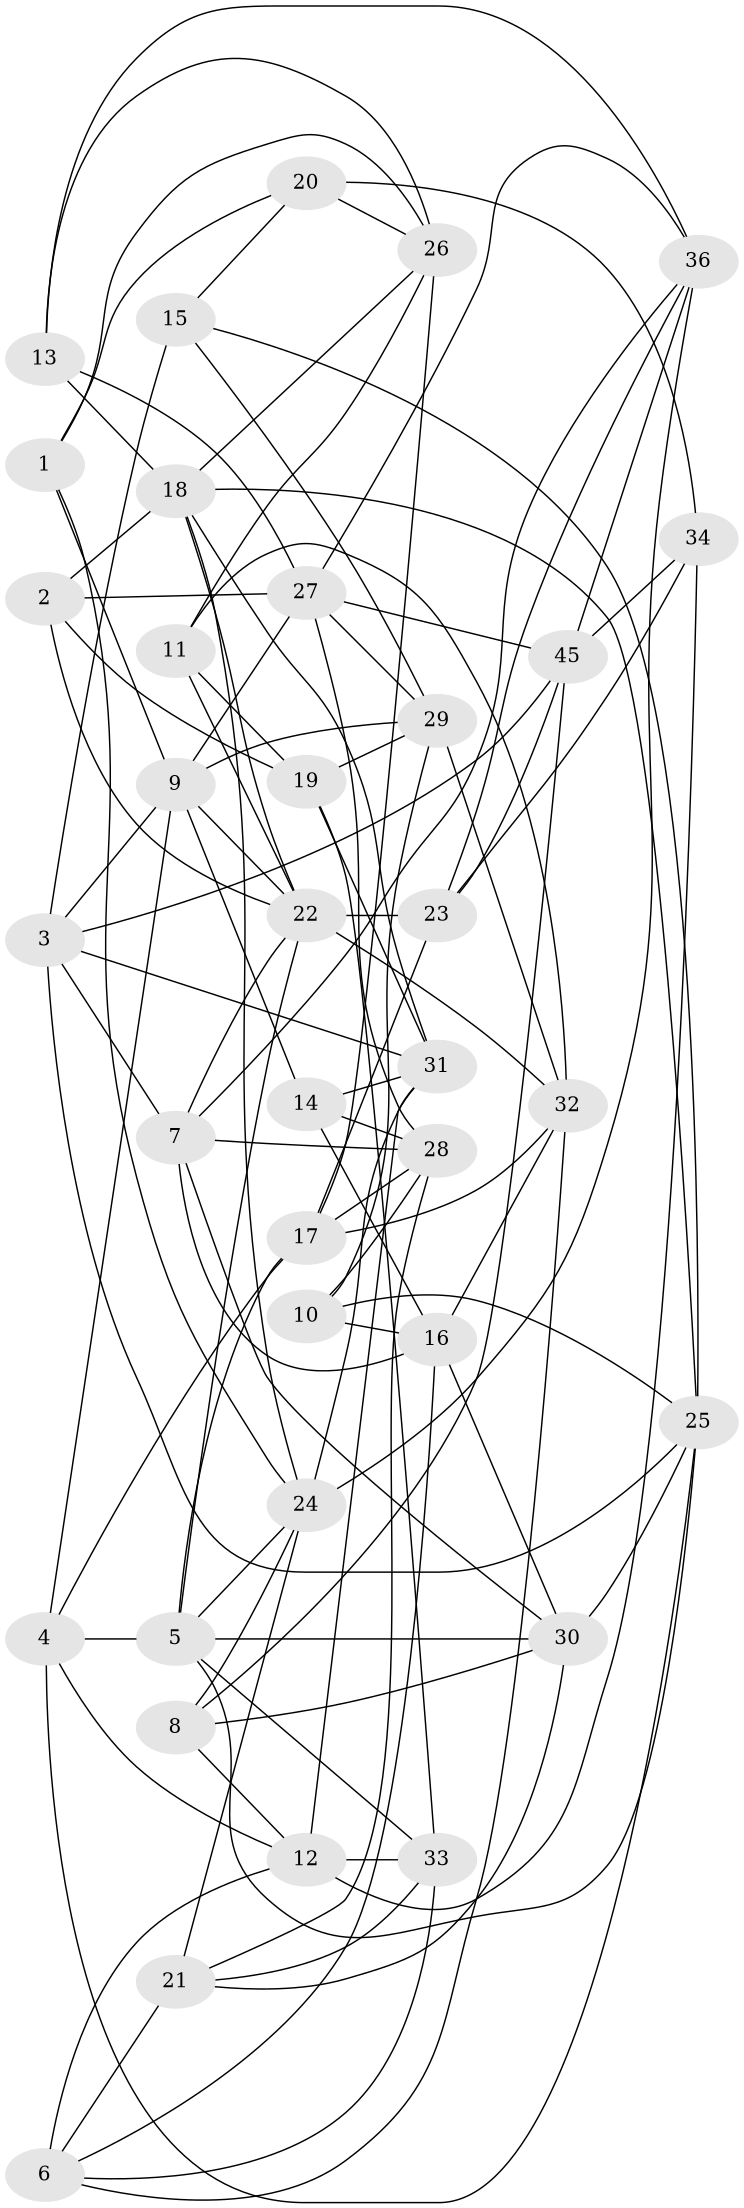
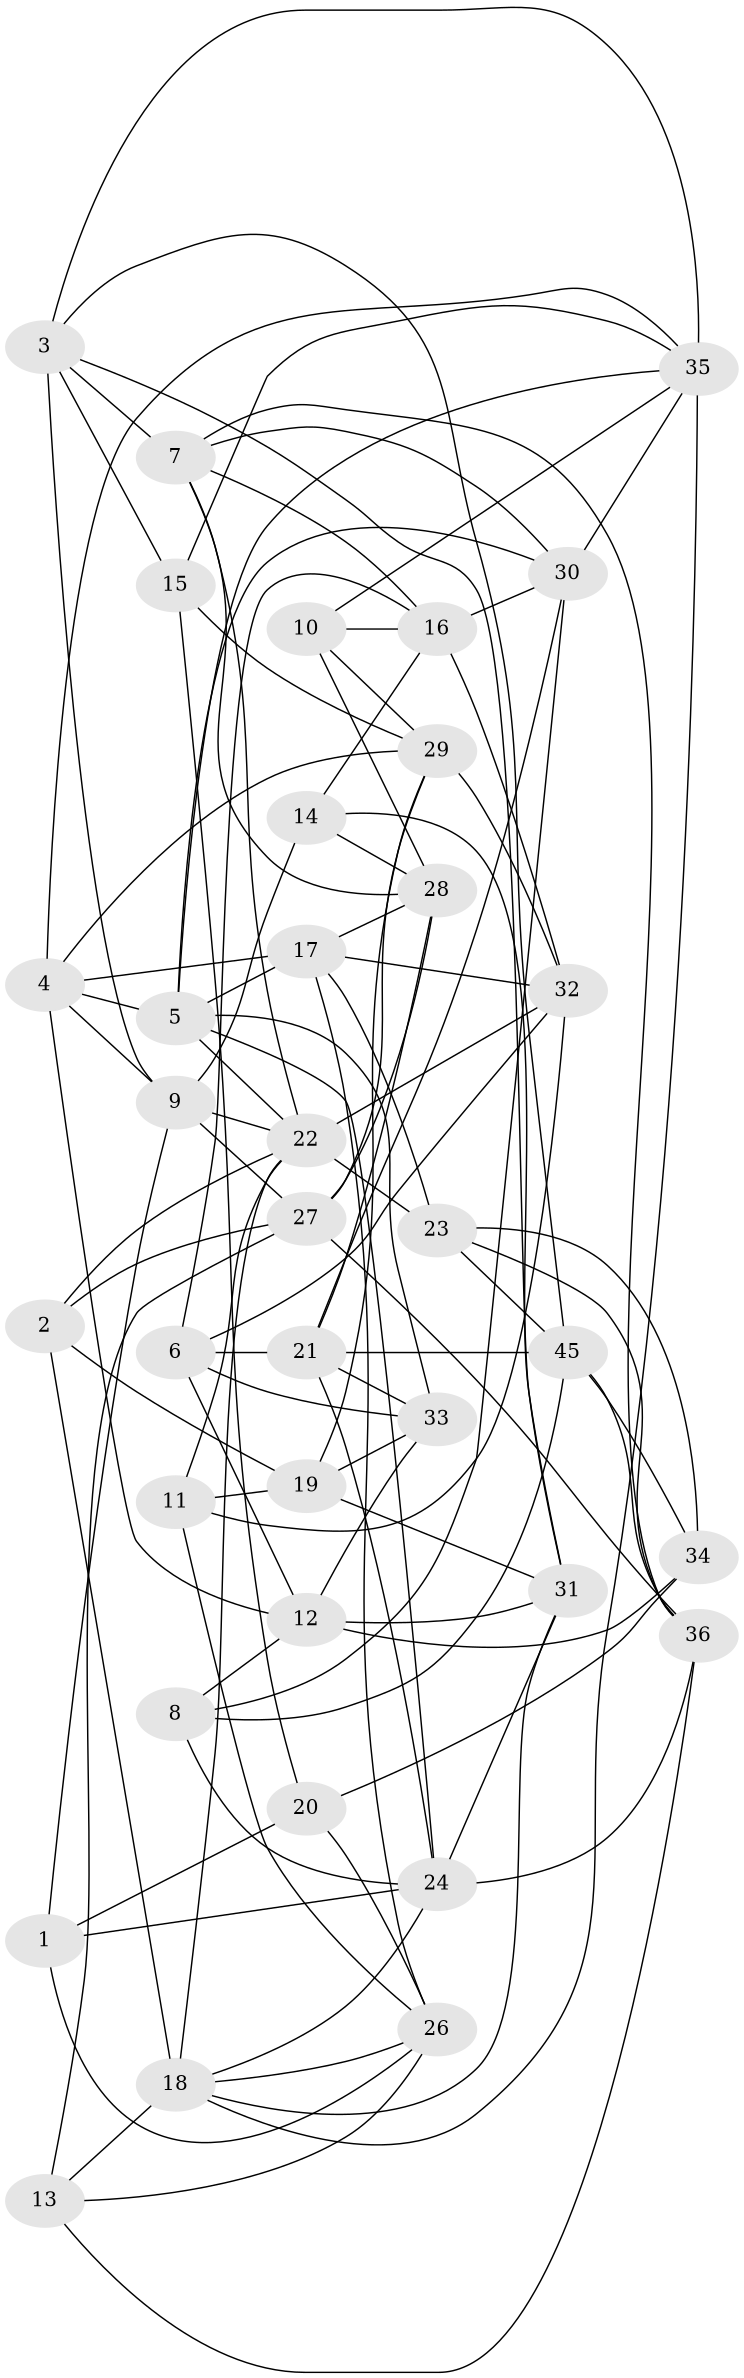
  graph {
    rankdir=LR
    node [color=gray90 style=filled]
    edge [weight=1.0]
    1
    9
    20
    24
    26
    22
    27
    14
    34
    31
    36
    2
    18
    19
-   35 [label=25]
+   35
    29
    33
    32
    23
    28
    3
    7
    15
    n24 [label=45]
    16
    30
    4
    5
    12
    17
    6
    21
    8
    10
    11
    13
    1 -- 9
    1 -- 20
    1 -- 24
    1 -- 26
    9 -- 22
    9 -- 27
    9 -- 14
    20 -- 26
    20 -- 34 [weight=3.0]
    24 -- 31
    24 -- 36
    22 -- 32
    22 -- 23
    27 -- 36
    27 -- 29
    27 -- 28
    14 -- 31
    14 -- 28
    14 -- 16
    2 -- 22
    2 -- 27
    2 -- 18
    2 -- 19
    18 -- 24
    18 -- 26
    18 -- 22
    18 -- 31
    18 -- 35 [weight=2.0]
    19 -- 31
    19 -- 29
    19 -- 33
    29 -- 32
    23 -- 34
    23 -- 36
    23 -- n24
    3 -- 9
    3 -- 31
    3 -- 35
    3 -- 7
    3 -- 15
    3 -- n24
    7 -- 22
    7 -- 36
    7 -- 28
    7 -- 16
    7 -- 30
    15 -- 20
    15 -- 35
    15 -- 29
    n24 -- 34
    n24 -- 36
    16 -- 32
    16 -- 30
    30 -- 35
    4 -- 9
    4 -- 35
-   9 -- 29
+   4 -- 29
    4 -- 5
    4 -- 12
    4 -- 17
    5 -- 24
    5 -- 22
    5 -- 35
    5 -- 33
    5 -- 30
    5 -- 17
    12 -- 34
    12 -- 31
    12 -- 33
    17 -- 26
    17 -- 32
    17 -- 23
    17 -- 28
    6 -- 33 [weight=2.0]
    6 -- 32
    6 -- 16
    6 -- 12
    6 -- 21
    21 -- 24
    21 -- 33
    21 -- 28
-   27 -- n24
+   21 -- n24
    21 -- 30
    8 -- 24
    8 -- n24
    8 -- 30
    8 -- 12
    10 -- 35
    10 -- 29
    10 -- 28
    10 -- 16
    11 -- 26
    11 -- 22
    11 -- 19
    11 -- 32
    13 -- 26
    13 -- 27
    13 -- 36
    13 -- 18
  }
